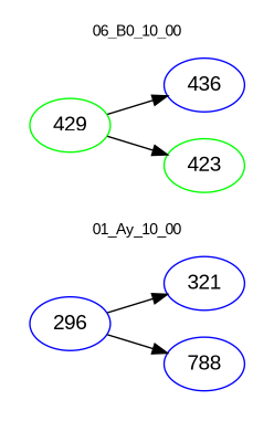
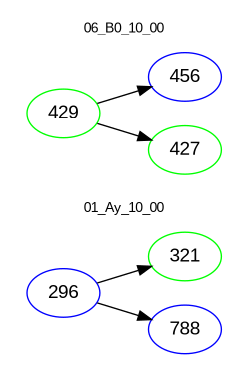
  digraph {
    fontname="Liberation Sans"
    rankdir=LR
    node [color=blue fontname="Liberation Sans"]
    edge [color=black fontname="Liberation Sans"]
    n1 [label=296]
    n2 [label=788]
-   n3 [label=321]
+   n3 [color=green label=321]
    n4 [color=green label=429]
-   n5 [color=green label=423]
-   n6 [label=436]
+   n5 [color=green label=427]
+   n6 [label=456]
    subgraph cluster_1 {
      color=white
      fontsize=10
      label="01_Ay_10_00"
      n1
      n2
      n3
    }
    subgraph cluster_2 {
      color=white
      fontsize=10
      label="06_B0_10_00"
      n4
      n5
      n6
    }
    n1 -> n2
    n1 -> n3
    n4 -> n5
    n4 -> n6
  }
